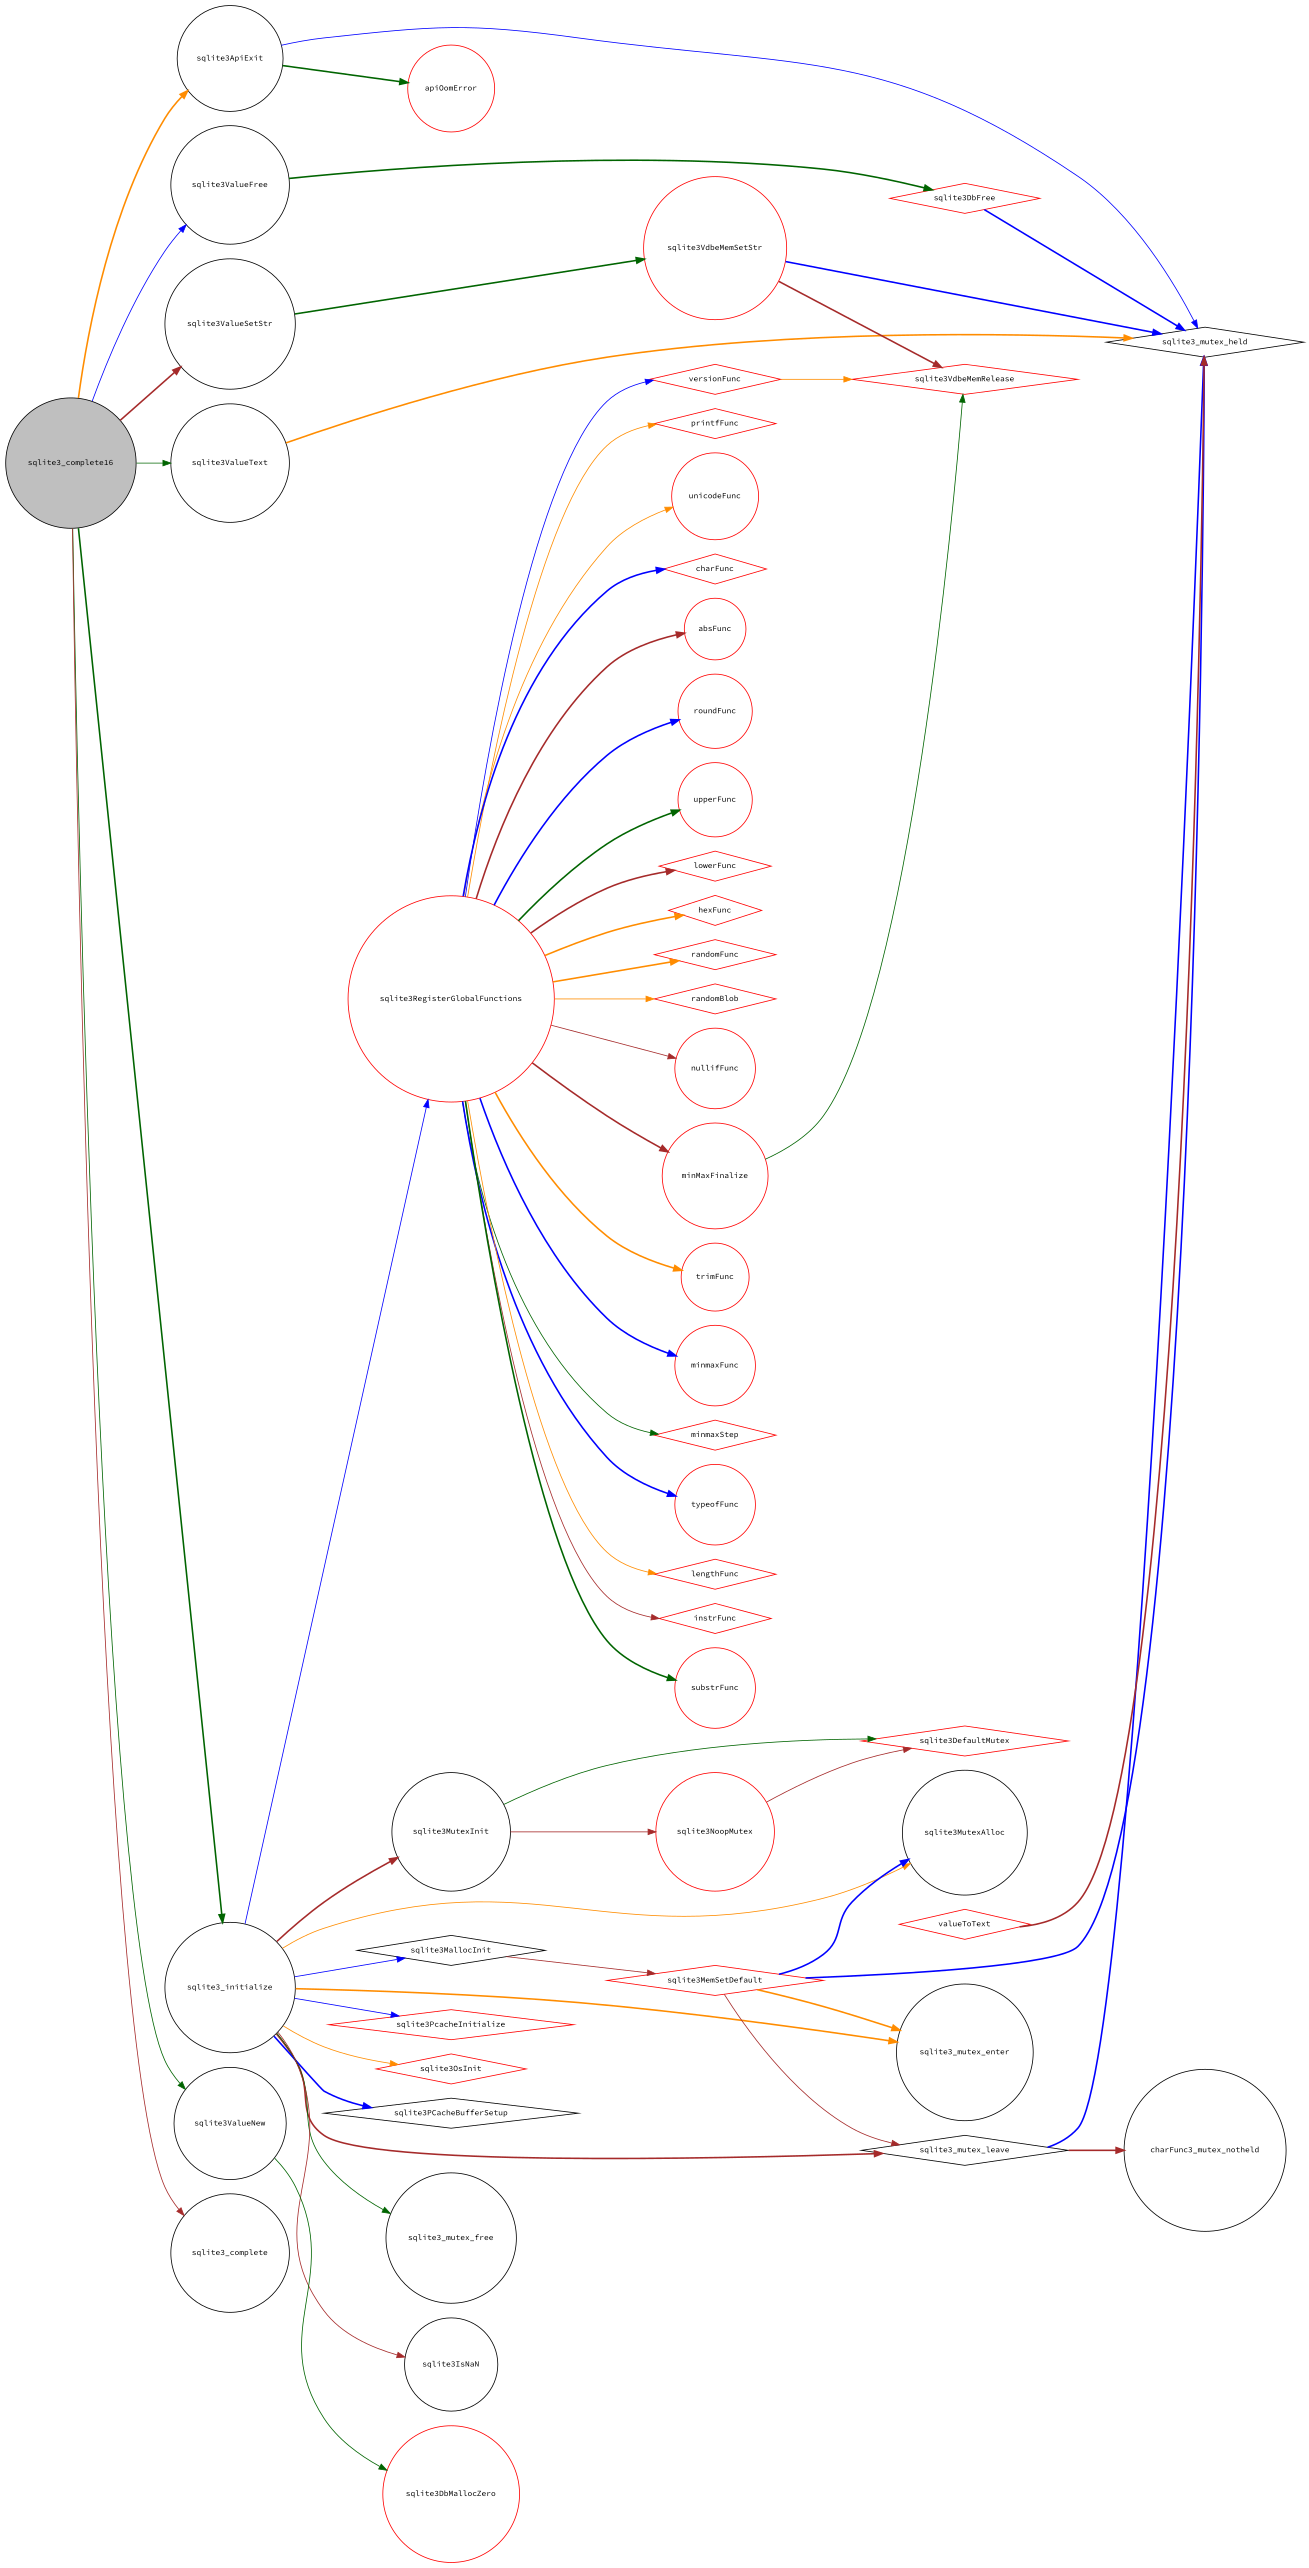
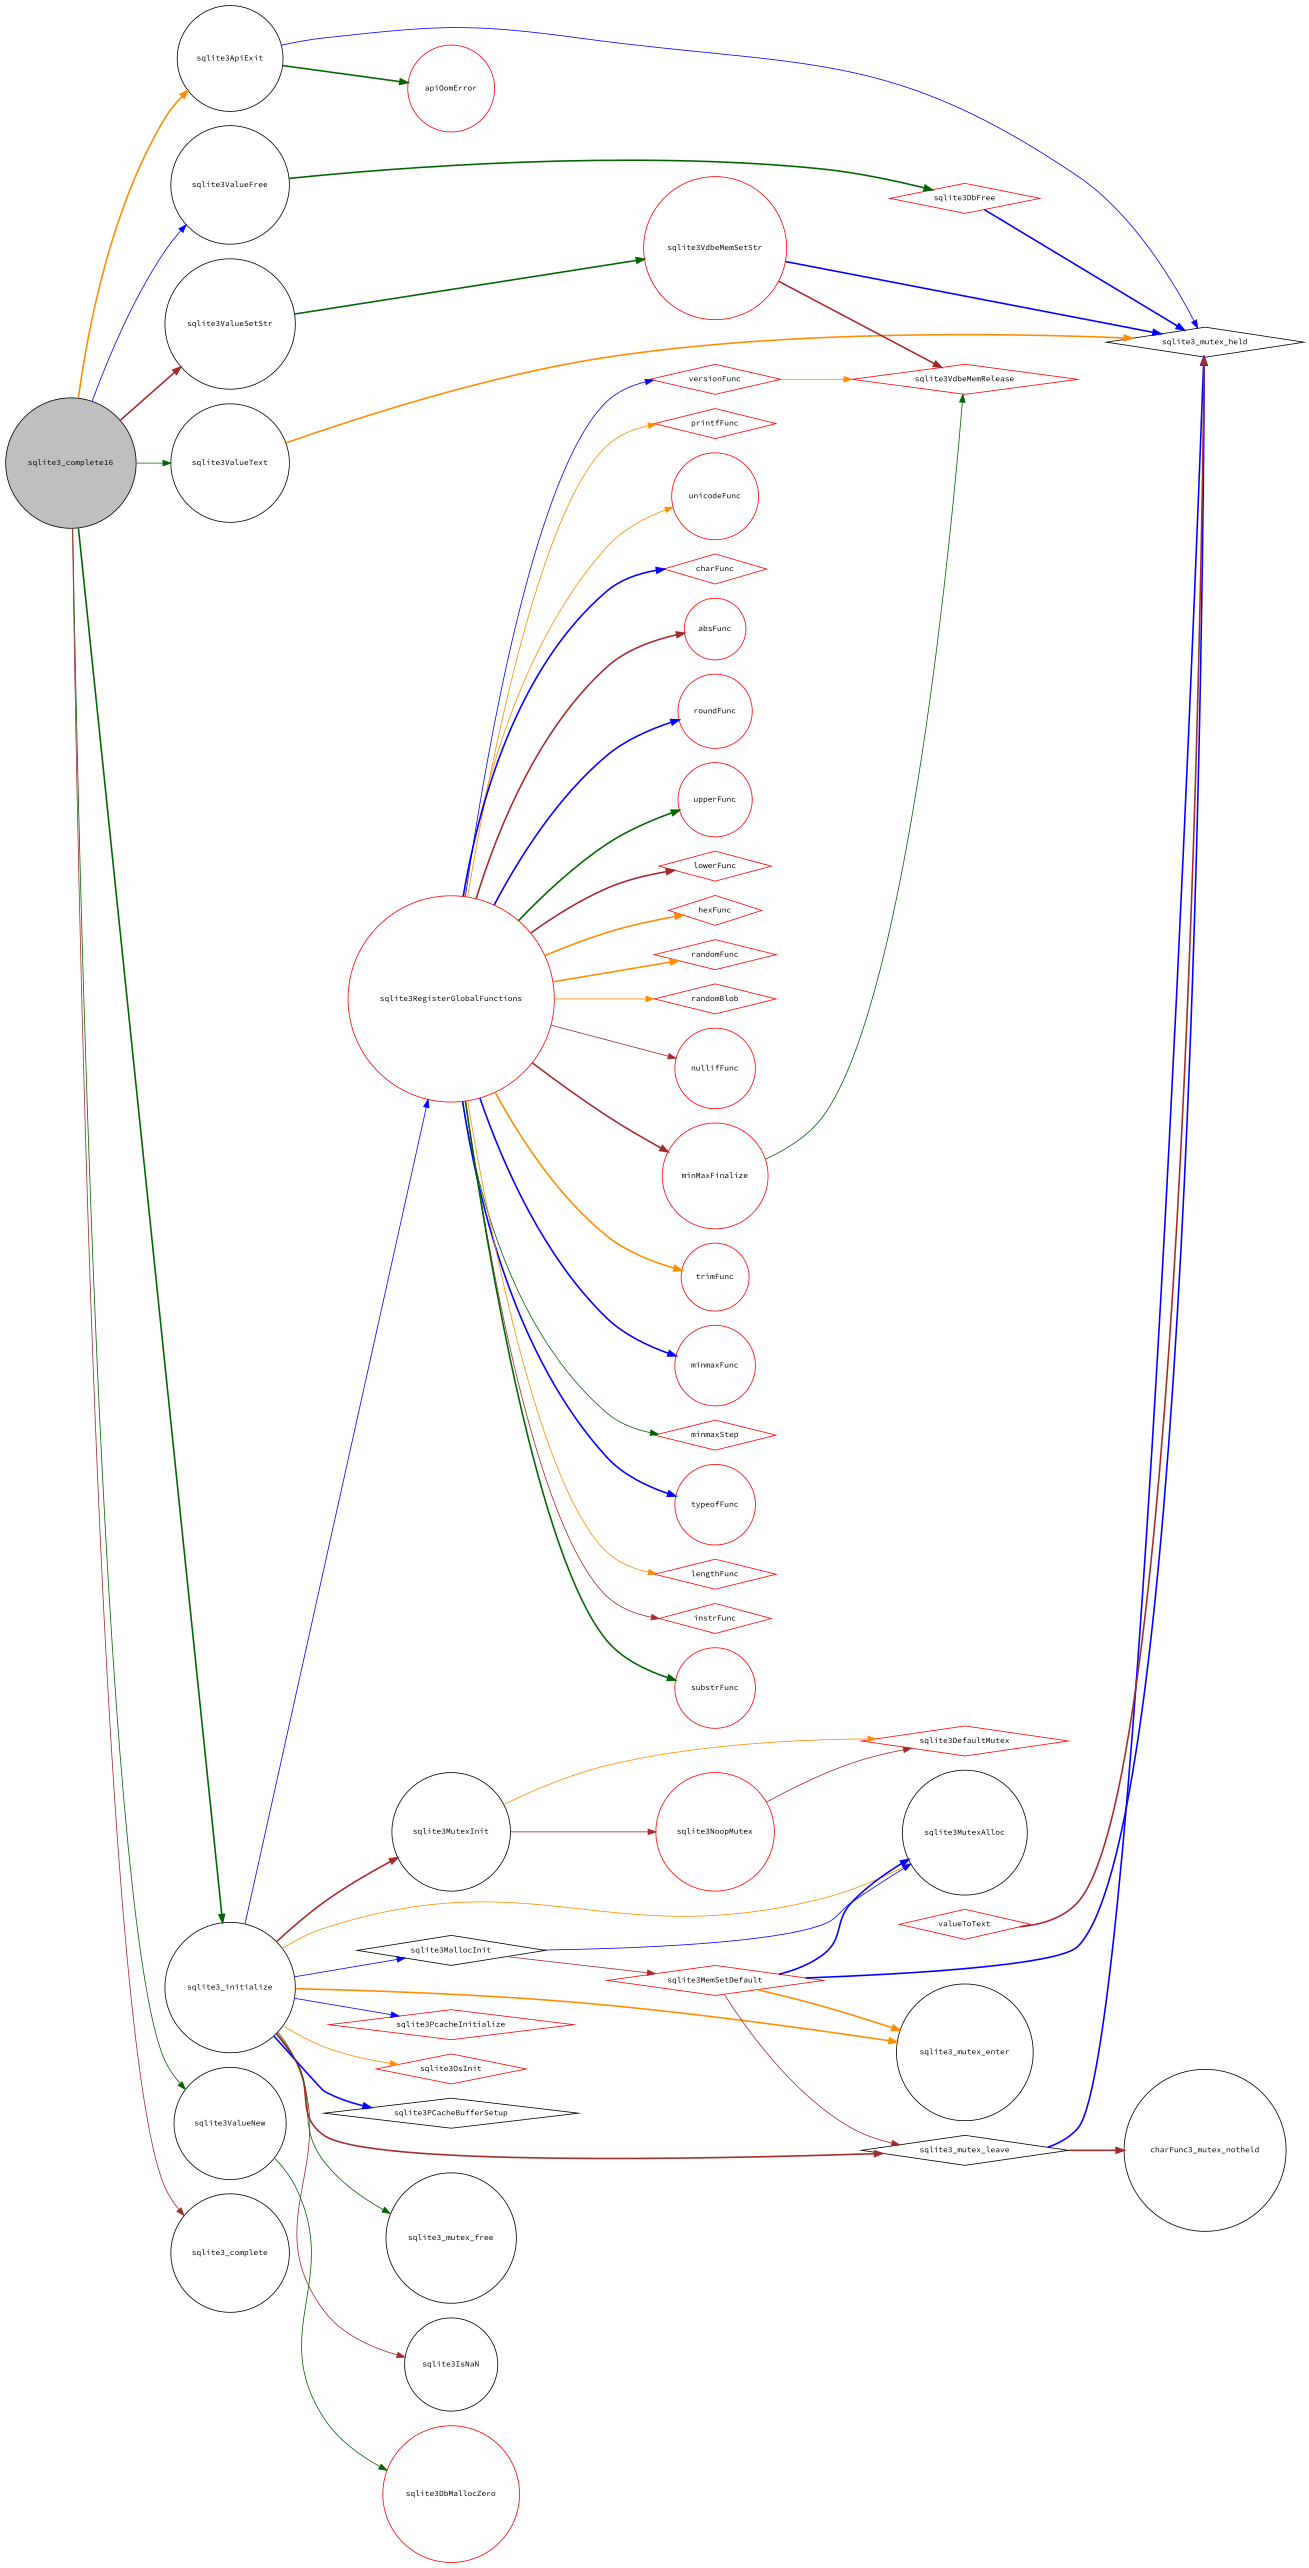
  digraph {
    fontname="Source Code Pro"
    rankdir=LR
    node [color=red fillcolor=white fontname="Source Code Pro" fontsize=10 shape=circle style=filled]
    edge [color=brown fontname="Source Code Pro" fontsize=10 labelfontname=FreeSans labelfontsize=10 style=bold]
    n1 [color=black fillcolor=grey75 fontcolor=black height=0.2 label=sqlite3_complete16 width=0.4]
    n2 [color=black height=0.2 label=sqlite3_initialize width=0.4]
    n3 [color=black height=0.2 label=sqlite3ValueNew width=0.4]
    n4 [color=black height=0.2 label=sqlite3ValueSetStr width=0.4]
    n5 [color=black height=0.2 label=sqlite3ValueText width=0.4]
    n6 [color=black height=0.2 label=sqlite3_complete width=0.4]
    n7 [color=black height=0.2 label=sqlite3ValueFree width=0.4]
    n8 [color=black height=0.2 label=sqlite3ApiExit width=0.4]
    n9 [color=black height=0.2 label=sqlite3MutexInit width=0.4]
    n10 [color=black height=0.2 label=sqlite3MutexAlloc width=0.4]
    n11 [color=black height=0.2 label=sqlite3_mutex_enter width=0.4]
    n12 [color=black height=0.2 label=sqlite3MallocInit shape=diamond width=0.4]
    n13 [color=black height=0.2 label=sqlite3_mutex_leave shape=diamond width=0.4]
    n14 [height=0.2 label=sqlite3RegisterGlobalFunctions width=0.4]
    n15 [height=0.2 label=sqlite3PcacheInitialize shape=diamond width=0.4]
    n16 [height=0.2 label=sqlite3OsInit shape=diamond width=0.4]
    n17 [color=black height=0.2 label=sqlite3PCacheBufferSetup shape=diamond width=0.4]
    n18 [color=black height=0.2 label=sqlite3_mutex_free width=0.4]
    n19 [color=black height=0.2 label=sqlite3IsNaN width=0.4]
    n20 [height=0.2 label=sqlite3DbMallocZero width=0.4]
    n21 [height=0.2 label=sqlite3VdbeMemSetStr width=0.4]
    n22 [color=black height=0.2 label=sqlite3_mutex_held shape=diamond width=0.4]
    n23 [height=0.2 label=sqlite3DbFree shape=diamond width=0.4]
    n24 [height=0.2 label=apiOomError width=0.4]
    n25 [height=0.2 label=sqlite3DefaultMutex shape=diamond width=0.4]
    n26 [height=0.2 label=sqlite3NoopMutex width=0.4]
    n27 [height=0.2 label=sqlite3MemSetDefault shape=diamond width=0.4]
    n28 [color=black height=0.2 label=charFunc3_mutex_notheld width=0.4]
    n29 [height=0.2 label=trimFunc width=0.4]
    n30 [height=0.2 label=minmaxFunc width=0.4]
    n31 [height=0.2 label=minmaxStep shape=diamond width=0.4]
    n32 [height=0.2 label=minMaxFinalize width=0.4]
    n33 [height=0.2 label=typeofFunc width=0.4]
    n34 [height=0.2 label=lengthFunc shape=diamond width=0.4]
    n35 [height=0.2 label=instrFunc shape=diamond width=0.4]
    n36 [height=0.2 label=substrFunc width=0.4]
    n37 [height=0.2 label=printfFunc shape=diamond width=0.4]
    n38 [height=0.2 label=unicodeFunc width=0.4]
    n39 [height=0.2 label=charFunc shape=diamond width=0.4]
    n40 [height=0.2 label=absFunc width=0.4]
    n41 [height=0.2 label=roundFunc width=0.4]
    n42 [height=0.2 label=upperFunc width=0.4]
    n43 [height=0.2 label=lowerFunc shape=diamond width=0.4]
    n44 [height=0.2 label=hexFunc shape=diamond width=0.4]
    n45 [height=0.2 label=randomFunc shape=diamond width=0.4]
    n46 [height=0.2 label=randomBlob shape=diamond width=0.4]
    n47 [height=0.2 label=nullifFunc width=0.4]
    n48 [height=0.2 label=versionFunc shape=diamond width=0.4]
    n49 [height=0.2 label=sqlite3VdbeMemRelease shape=diamond width=0.4]
    n50 [height=0.2 label=valueToText shape=diamond width=0.4]
    n1 -> n2 [color=darkgreen]
    n1 -> n3 [color=darkgreen style=solid]
    n1 -> n4
    n1 -> n5 [color=darkgreen style=solid]
    n1 -> n6 [style=solid]
    n1 -> n7 [color=blue style=solid]
    n1 -> n8 [color=darkorange]
    n2 -> n9
    n2 -> n10 [color=darkorange style=solid]
    n2 -> n11 [color=darkorange]
    n2 -> n12 [color=blue style=solid]
    n2 -> n13
    n2 -> n14 [color=blue style=solid]
    n2 -> n15 [color=blue style=solid]
    n2 -> n16 [color=darkorange style=solid]
    n2 -> n17 [color=blue]
    n2 -> n18 [color=darkgreen style=solid]
    n2 -> n19 [style=solid]
    n3 -> n20 [color=darkgreen style=solid]
    n4 -> n21 [color=darkgreen]
    n5 -> n22 [color=darkorange]
    n7 -> n23 [color=darkgreen]
    n8 -> n22 [color=blue style=solid]
    n8 -> n24 [color=darkgreen]
-   n9 -> n25 [color=darkgreen style=solid]
+   n9 -> n25 [color=darkorange style=solid]
    n9 -> n26 [style=solid]
+   n12 -> n10 [color=blue style=solid]
    n12 -> n27 [style=solid]
    n13 -> n22 [color=blue]
    n13 -> n28
    n14 -> n29 [color=darkorange]
    n14 -> n30 [color=blue]
    n14 -> n31 [color=darkgreen style=solid]
    n14 -> n32
    n14 -> n33 [color=blue]
    n14 -> n34 [color=darkorange style=solid]
    n14 -> n35 [style=solid]
    n14 -> n36 [color=darkgreen]
    n14 -> n37 [color=darkorange style=solid]
    n14 -> n38 [color=darkorange style=solid]
    n14 -> n39 [color=blue]
    n14 -> n40
    n14 -> n41 [color=blue]
    n14 -> n42 [color=darkgreen]
    n14 -> n43
    n14 -> n44 [color=darkorange]
    n14 -> n45 [color=darkorange]
    n14 -> n46 [color=darkorange style=solid]
    n14 -> n47 [style=solid]
    n14 -> n48 [color=blue style=solid]
    n21 -> n22 [color=blue]
    n21 -> n49
    n23 -> n22 [color=blue]
    n26 -> n25 [style=solid]
    n27 -> n10 [color=blue]
    n27 -> n11 [color=darkorange]
    n27 -> n13 [style=solid]
    n27 -> n22 [color=blue]
    n32 -> n49 [color=darkgreen style=solid]
    n48 -> n49 [color=darkorange style=solid]
    n50 -> n22
  }
